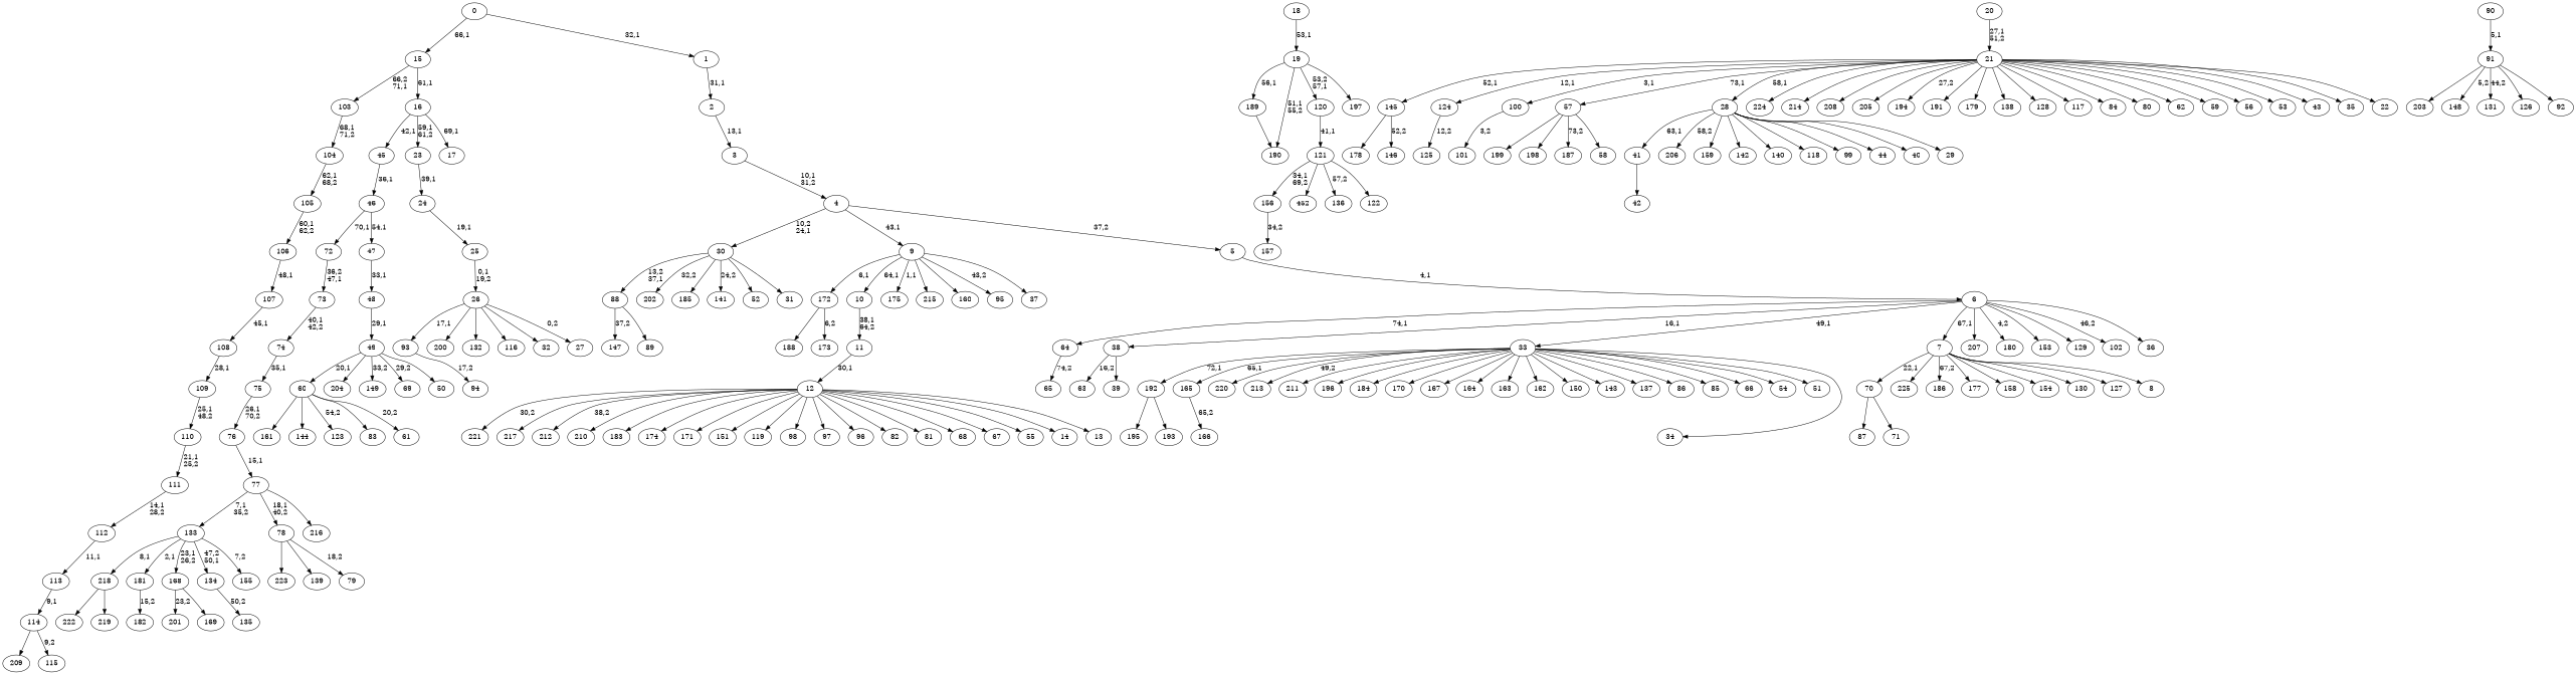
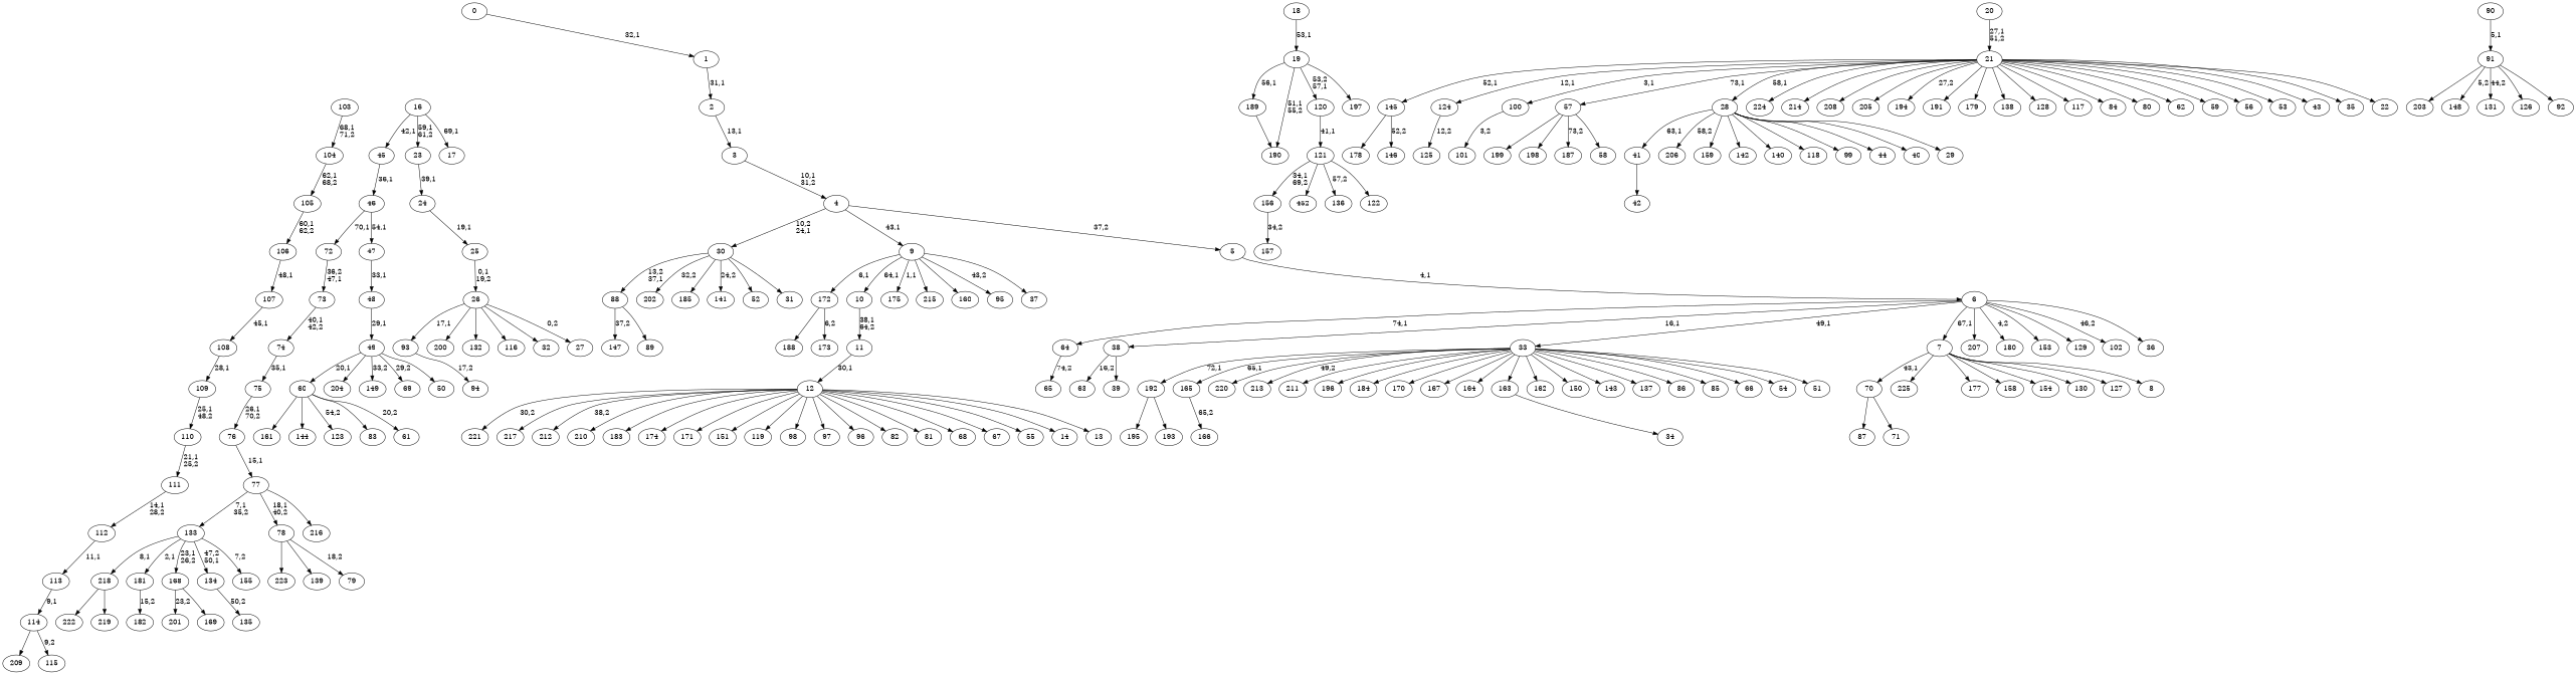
  digraph {
    218
    222
    219
    192
    195
    193
    189
    190
    181
    182
    172
    188
    173
    168
    201
    169
    165
    166
    156
    157
    145
    178
    146
    134
    135
    133
    155
    124
    125
    121
    n31 [label=452]
    136
    122
    120
    114
    209
    115
    113
    112
    111
    110
    109
    108
    107
    106
    105
    104
    103
    100
    101
    93
    94
    91
    203
    148
    131
    126
    92
    90
    88
    147
    89
    78
    223
    139
    79
    77
    216
    76
    75
    74
    73
    72
    70
    87
    71
    64
    65
    60
    161
    144
    123
    83
    61
    57
    199
    198
    187
    58
    49
    204
    149
    69
    50
    48
    47
    46
    45
    41
    42
    38
    63
    39
    33
    220
    213
    211
    196
    184
    170
    167
    164
    163
    162
    150
    143
    137
    86
    85
    66
    54
    51
    34
    30
    202
    185
    141
    52
    31
    28
    206
    159
    142
    140
    118
    99
    44
    40
    29
    26
    200
    132
    116
    32
    27
    25
    24
    23
    21
    224
    214
    208
    205
    194
    191
    179
    138
    128
    117
    84
    80
    62
    59
    56
    53
    43
    35
    22
    20
    19
    197
    18
    16
    17
-   15
    12
    221
    217
    212
    210
    183
    174
    171
    151
    119
    98
    97
    96
    82
    81
    68
    67
    55
    14
    13
    11
    10
    9
    175
    215
    160
    95
    37
    7
    225
-   186
    177
    158
    154
    130
    127
    8
    6
    207
    180
    153
    129
    102
    36
    5
    4
    3
    2
    1
    0
    218 -> 222
    218 -> 219
    192 -> 195
    192 -> 193
    189 -> 190
    181 -> 182 [label="15,2"]
    172 -> 188
    172 -> 173 [label="6,2"]
    168 -> 201 [label="23,2"]
    168 -> 169
    165 -> 166 [label="65,2"]
    156 -> 157 [label="34,2"]
    145 -> 178
    145 -> 146 [label="52,2"]
    134 -> 135 [label="50,2"]
    133 -> 218 [label="8,1"]
    133 -> 181 [label="2,1"]
    133 -> 168 [label="23,1\n26,2"]
    133 -> 134 [label="47,2\n50,1"]
    133 -> 155 [label="7,2"]
    124 -> 125 [label="12,2"]
    121 -> 156 [label="34,1\n69,2"]
    121 -> n31
    121 -> 136 [label="57,2"]
    121 -> 122
    120 -> 121 [label="41,1"]
    114 -> 209
    114 -> 115 [label="9,2"]
    113 -> 114 [label="9,1"]
    112 -> 113 [label="11,1"]
    111 -> 112 [label="14,1\n28,2"]
    110 -> 111 [label="21,1\n25,2"]
    109 -> 110 [label="25,1\n48,2"]
    108 -> 109 [label="28,1"]
    107 -> 108 [label="45,1"]
    106 -> 107 [label="48,1"]
    105 -> 106 [label="60,1\n62,2"]
    104 -> 105 [label="62,1\n68,2"]
    103 -> 104 [label="68,1\n71,2"]
    100 -> 101 [label="3,2"]
    93 -> 94 [label="17,2"]
    91 -> 203
    91 -> 148 [label="5,2"]
    91 -> 131 [label="44,2"]
    91 -> 126
    91 -> 92
    90 -> 91 [label="5,1"]
    88 -> 147 [label="37,2"]
    88 -> 89
    78 -> 223
    78 -> 139
    78 -> 79 [label="18,2"]
    77 -> 133 [label="7,1\n35,2"]
    77 -> 78 [label="18,1\n40,2"]
    77 -> 216
    76 -> 77 [label="15,1"]
    75 -> 76 [label="26,1\n70,2"]
    74 -> 75 [label="35,1"]
    73 -> 74 [label="40,1\n42,2"]
    72 -> 73 [label="36,2\n47,1"]
    70 -> 87
    70 -> 71
    64 -> 65 [label="74,2"]
    60 -> 161
    60 -> 144
    60 -> 123 [label="54,2"]
    60 -> 83
    60 -> 61 [label="20,2"]
    57 -> 199
    57 -> 198
    57 -> 187 [label="73,2"]
    57 -> 58
    49 -> 60 [label="20,1"]
    49 -> 204
    49 -> 149 [label="33,2"]
    49 -> 69 [label="29,2"]
    49 -> 50
    48 -> 49 [label="29,1"]
    47 -> 48 [label="33,1"]
    46 -> 72 [label="70,1"]
    46 -> 47 [label="54,1"]
    45 -> 46 [label="36,1"]
    41 -> 42
    38 -> 63 [label="16,2"]
    38 -> 39
    33 -> 192 [label="72,1"]
    33 -> 165 [label="65,1"]
    33 -> 220
    33 -> 213 [label="49,2"]
    33 -> 211
    33 -> 196
    33 -> 184
    33 -> 170
    33 -> 167
    33 -> 164
    33 -> 163
    33 -> 162
    33 -> 150
    33 -> 143
    33 -> 137
    33 -> 86
    33 -> 85
    33 -> 66
    33 -> 54
    33 -> 51
-   33 -> 34
+   163 -> 34
    30 -> 88 [label="13,2\n37,1"]
    30 -> 202 [label="32,2"]
    30 -> 185
    30 -> 141 [label="24,2"]
    30 -> 52
    30 -> 31
    28 -> 41 [label="63,1"]
    28 -> 206 [label="58,2"]
    28 -> 159
    28 -> 142
    28 -> 140
    28 -> 118
    28 -> 99
    28 -> 44
    28 -> 40
    28 -> 29
    26 -> 93 [label="17,1"]
    26 -> 200
    26 -> 132
    26 -> 116
    26 -> 32
    26 -> 27 [label="0,2"]
    25 -> 26 [label="0,1\n19,2"]
    24 -> 25 [label="19,1"]
    23 -> 24 [label="39,1"]
    21 -> 145 [label="52,1"]
    21 -> 124 [label="12,1"]
    21 -> 100 [label="3,1"]
    21 -> 57 [label="73,1"]
    21 -> 28 [label="58,1"]
    21 -> 224
    21 -> 214
    21 -> 208
    21 -> 205
    21 -> 194 [label="27,2"]
    21 -> 191
    21 -> 179
    21 -> 138
    21 -> 128
    21 -> 117
    21 -> 84
    21 -> 80
    21 -> 62
    21 -> 59
    21 -> 56
    21 -> 53
    21 -> 43
    21 -> 35
    21 -> 22
    20 -> 21 [label="27,1\n51,2"]
    19 -> 189 [label="56,1"]
    19 -> 190 [label="51,1\n55,2"]
    19 -> 120 [label="53,2\n57,1"]
    19 -> 197
    18 -> 19 [label="53,1"]
    16 -> 45 [label="42,1"]
    16 -> 23 [label="59,1\n61,2"]
    16 -> 17 [label="69,1"]
-   15 -> 103 [label="66,2\n71,1"]
-   15 -> 16 [label="61,1"]
    12 -> 221 [label="30,2"]
    12 -> 217
    12 -> 212 [label="38,2"]
    12 -> 210
    12 -> 183
    12 -> 174
    12 -> 171
    12 -> 151
    12 -> 119
    12 -> 98
    12 -> 97
    12 -> 96
    12 -> 82
    12 -> 81
    12 -> 68
    12 -> 67
    12 -> 55
    12 -> 14
    12 -> 13
    11 -> 12 [label="30,1"]
    10 -> 11 [label="38,1\n64,2"]
    9 -> 172 [label="6,1"]
    9 -> 10 [label="64,1"]
    9 -> 175 [label="1,1"]
    9 -> 215
    9 -> 160
    9 -> 95 [label="43,2"]
    9 -> 37
-   7 -> 70 [label="22,1"]
+   7 -> 70 [label="43,1"]
    7 -> 225
-   7 -> 186 [label="67,2"]
    7 -> 177
    7 -> 158
    7 -> 154
    7 -> 130
    7 -> 127
    7 -> 8
    6 -> 64 [label="74,1"]
    6 -> 38 [label="16,1"]
    6 -> 33 [label="49,1"]
    6 -> 7 [label="67,1"]
    6 -> 207
    6 -> 180 [label="4,2"]
    6 -> 153
    6 -> 129
    6 -> 102 [label="46,2"]
    6 -> 36
    5 -> 6 [label="4,1"]
    4 -> 30 [label="10,2\n24,1"]
    4 -> 9 [label="43,1"]
    4 -> 5 [label="37,2"]
    3 -> 4 [label="10,1\n31,2"]
    2 -> 3 [label="13,1"]
    1 -> 2 [label="31,1"]
-   0 -> 15 [label="66,1"]
    0 -> 1 [label="32,1"]
  }
